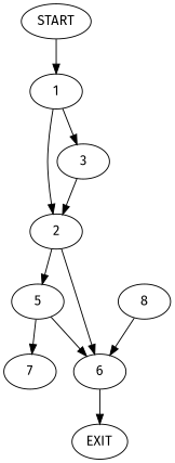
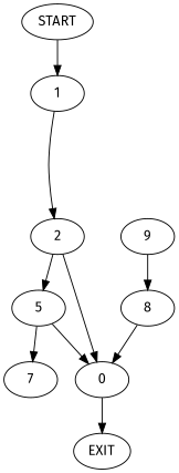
  digraph {
    fontname="Fira Sans"
    node [fontname="Fira Sans"]
    edge [fontname="Fira Sans"]
    n1 [label=START]
    1
    2
-   3
    n5 [label=EXIT]
    5
-   6
+   6 [label=0]
    7
    8
+   9
    n1 -> 1
    1 -> 2
-   1 -> 3
    2 -> 5
    2 -> 6
-   3 -> 2
    5 -> 6
    5 -> 7
    6 -> n5
    8 -> 6
+   9 -> 8
  }
